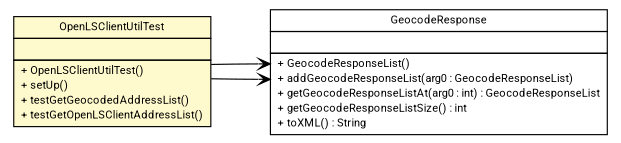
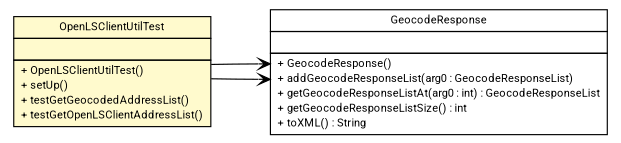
  digraph {
    nodesep=0.25
    ranksep=0.5
    rankdir=LR
    fontname=Roboto
    node [fontcolor=black fontname=Roboto fontsize=10.0 shape=plaintext]
    edge [arrowhead=open color=black fontcolor=black fontname=Roboto fontsize=10.0 headport=p labelfontname=arial labelfontsize=10 tailport=p]
    n1 [label=<<table title="nl.mineleni.cbsviewer.servlet.gazetteer.lusclient.OpenLSClientUtilTest" border="0" cellborder="1" cellspacing="0" cellpadding="2" port="p" bgcolor="lemonChiffon" href="./OpenLSClientUtilTest.html"> 		<tr><td><table border="0" cellspacing="0" cellpadding="1"> <tr><td align="center" balign="center"> OpenLSClientUtilTest </td></tr> 		</table></td></tr> 		<tr><td><table border="0" cellspacing="0" cellpadding="1"> <tr><td align="left" balign="left">  </td></tr> 		</table></td></tr> 		<tr><td><table border="0" cellspacing="0" cellpadding="1"> <tr><td align="left" balign="left"> + OpenLSClientUtilTest() </td></tr> <tr><td align="left" balign="left"> + setUp() </td></tr> <tr><td align="left" balign="left"> + testGetGeocodedAddressList() </td></tr> <tr><td align="left" balign="left"> + testGetOpenLSClientAddressList() </td></tr> 		</table></td></tr> 		</table>>]
-   n2 [label=<<table title="nl.mineleni.openls.databinding.openls.GeocodeResponse" border="0" cellborder="1" cellspacing="0" cellpadding="2" port="p"> 		<tr><td><table border="0" cellspacing="0" cellpadding="1"> <tr><td align="center" balign="center"> GeocodeResponse </td></tr> 		</table></td></tr> 		<tr><td><table border="0" cellspacing="0" cellpadding="1"> <tr><td align="left" balign="left">  </td></tr> 		</table></td></tr> 		<tr><td><table border="0" cellspacing="0" cellpadding="1"> <tr><td align="left" balign="left"> + GeocodeResponseList() </td></tr> <tr><td align="left" balign="left"> + addGeocodeResponseList(arg0 : GeocodeResponseList) </td></tr> <tr><td align="left" balign="left"> + getGeocodeResponseListAt(arg0 : int) : GeocodeResponseList </td></tr> <tr><td align="left" balign="left"> + getGeocodeResponseListSize() : int </td></tr> <tr><td align="left" balign="left"> + toXML() : String </td></tr> 		</table></td></tr> 		</table>>]
+   n2 [label=<<table title="nl.mineleni.openls.databinding.openls.GeocodeResponse" border="0" cellborder="1" cellspacing="0" cellpadding="2" port="p"> 		<tr><td><table border="0" cellspacing="0" cellpadding="1"> <tr><td align="center" balign="center"> GeocodeResponse </td></tr> 		</table></td></tr> 		<tr><td><table border="0" cellspacing="0" cellpadding="1"> <tr><td align="left" balign="left">  </td></tr> 		</table></td></tr> 		<tr><td><table border="0" cellspacing="0" cellpadding="1"> <tr><td align="left" balign="left"> + GeocodeResponse() </td></tr> <tr><td align="left" balign="left"> + addGeocodeResponseList(arg0 : GeocodeResponseList) </td></tr> <tr><td align="left" balign="left"> + getGeocodeResponseListAt(arg0 : int) : GeocodeResponseList </td></tr> <tr><td align="left" balign="left"> + getGeocodeResponseListSize() : int </td></tr> <tr><td align="left" balign="left"> + toXML() : String </td></tr> 		</table></td></tr> 		</table>>]
    n1 -> n2
    n1 -> n2
  }
